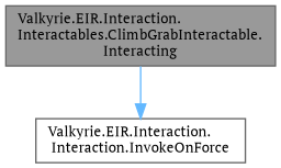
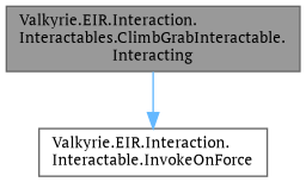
  digraph {
    rankdir=TB
    fontname="PT Serif"
    node [fontname="PT Serif" fontsize=10 shape=box style=filled]
    n1 [color=gray40 fillcolor=grey60 fontcolor=black height=0.2 label="Valkyrie.EIR.Interaction.\lInteractables.ClimbGrabInteractable.\lInteracting" width=0.4]
-   n2 [color=grey40 fillcolor=white height=0.2 label="Valkyrie.EIR.Interaction.\lInteraction.InvokeOnForce" width=0.4]
+   n2 [color=grey40 fillcolor=white height=0.2 label="Valkyrie.EIR.Interaction.\lInteractable.InvokeOnForce" width=0.4]
    n1 -> n2 [color=steelblue1 fontname="PT Serif" fontsize=10 labelfontname=Helvetica labelfontsize=10 style=solid]
  }
